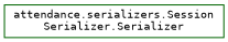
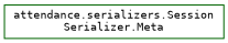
  digraph {
    rankdir=LR
    fontname="DejaVu Sans Mono"
-   n1 [color=darkgreen fillcolor=white fontname="DejaVu Sans Mono" fontsize=10 height=0.2 label="attendance.serializers.Session\lSerializer.Serializer" shape=record style=filled width=0.4]
+   n1 [color=darkgreen fillcolor=white fontname="DejaVu Sans Mono" fontsize=10 height=0.2 label="attendance.serializers.Session\lSerializer.Meta" shape=record style=filled width=0.4]
  }
